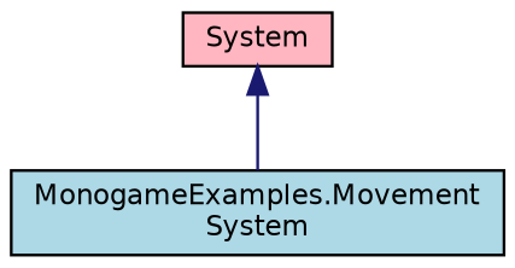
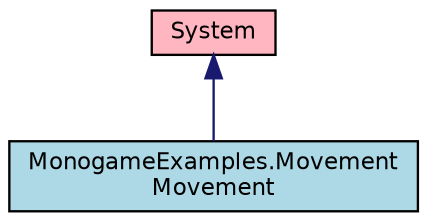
  digraph {
    node [color=black fontname=Helvetica fontsize=10 shape=record style=filled]
-   n1 [fillcolor=lightblue fontcolor=black height=0.2 label="MonogameExamples.Movement\lSystem" width=0.4]
+   n1 [fillcolor=lightblue fontcolor=black height=0.2 label="MonogameExamples.Movement\lMovement" width=0.4]
    n2 [fillcolor=lightpink height=0.2 label=System width=0.4]
    n2 -> n1 [color=midnightblue dir=back fontname=Helvetica fontsize=10 labelfontname=Helvetica labelfontsize=10 style=solid]
  }
